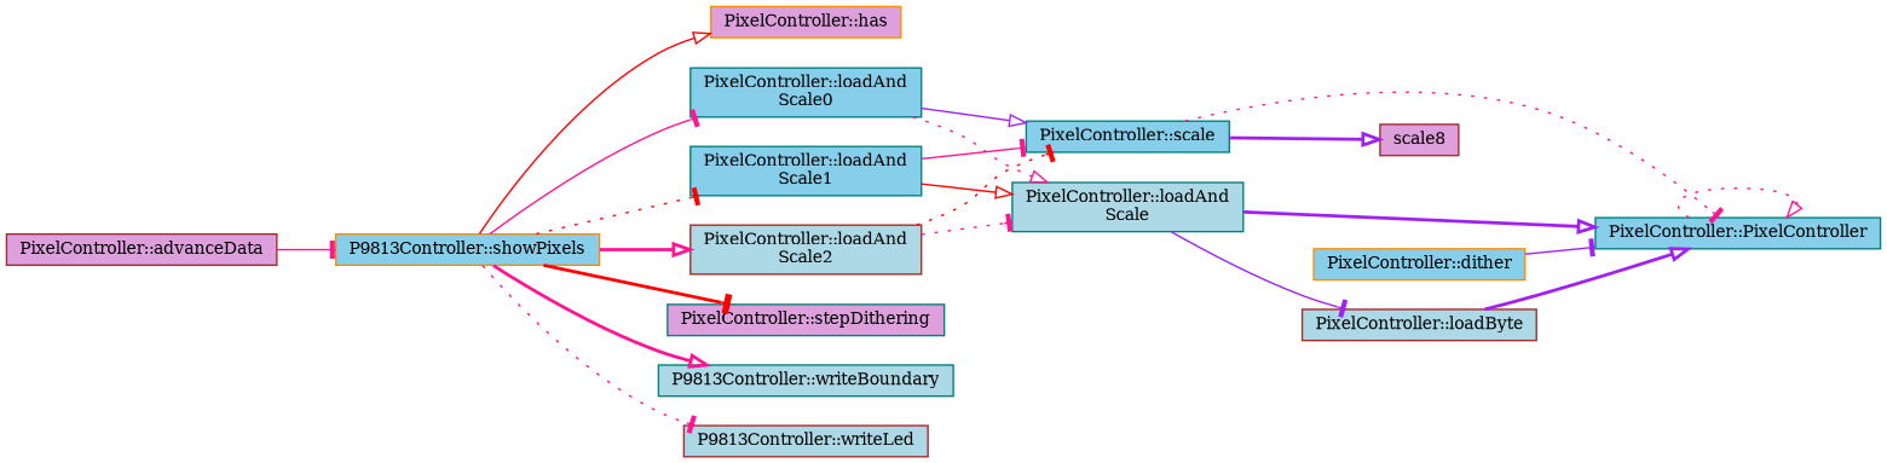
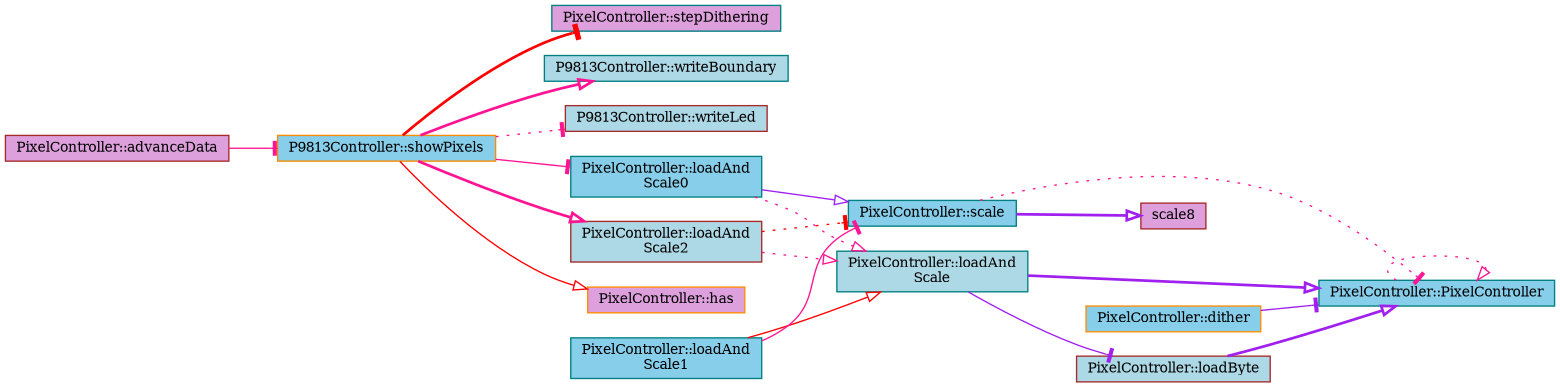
  digraph {
    fontname="DejaVu Serif"
    rankdir=LR
    node [color=teal fillcolor=skyblue fontname="DejaVu Serif" fontsize=10 shape=box style=filled]
    edge [arrowhead=tee color=deeppink fontname="DejaVu Serif" fontsize=10 labelfontname=Helvetica labelfontsize=10 style=solid]
    n1 [color=darkorange fontcolor=black height=0.2 label="P9813Controller::showPixels" width=0.4]
    n2 [color=darkorange fillcolor=plum height=0.2 label="PixelController::has" width=0.4]
    n3 [height=0.2 label="PixelController::loadAnd\lScale0" width=0.4]
    n4 [height=0.2 label="PixelController::loadAnd\lScale1" width=0.4]
    n5 [color=brown fillcolor=lightblue height=0.2 label="PixelController::loadAnd\lScale2" width=0.4]
    n6 [fillcolor=plum height=0.2 label="PixelController::stepDithering" width=0.4]
    n7 [fillcolor=lightblue height=0.2 label="P9813Controller::writeBoundary" width=0.4]
    n8 [color=brown fillcolor=lightblue height=0.2 label="P9813Controller::writeLed" width=0.4]
    n9 [color=brown fillcolor=plum height=0.2 label="PixelController::advanceData" width=0.4]
    n10 [fillcolor=lightblue height=0.2 label="PixelController::loadAnd\lScale" width=0.4]
    n11 [height=0.2 label="PixelController::scale" width=0.4]
    n12 [height=0.2 label="PixelController::PixelController" width=0.4]
    n13 [color=brown fillcolor=lightblue height=0.2 label="PixelController::loadByte" width=0.4]
    n14 [color=brown fillcolor=plum height=0.2 label=scale8 width=0.4]
    n15 [color=darkorange height=0.2 label="PixelController::dither" width=0.4]
    n1 -> n2 [arrowhead=onormal color=red]
    n1 -> n3
-   n1 -> n4 [color=red style=dotted]
    n1 -> n5 [arrowhead=onormal style=bold]
    n1 -> n6 [color=red style=bold]
    n1 -> n7 [arrowhead=onormal style=bold]
    n1 -> n8 [style=dotted]
    n3 -> n10 [arrowhead=onormal style=dotted]
    n3 -> n11 [arrowhead=onormal color=purple]
    n4 -> n10 [arrowhead=onormal color=red]
    n4 -> n11
-   n5 -> n10 [style=dotted]
+   n5 -> n10 [arrowhead=onormal style=dotted]
    n5 -> n11 [color=red style=dotted]
    n9 -> n1
    n10 -> n12 [arrowhead=onormal color=purple style=bold]
    n10 -> n13 [color=purple]
    n11 -> n12 [style=dotted]
    n11 -> n14 [arrowhead=onormal color=purple style=bold]
    n12 -> n12 [arrowhead=onormal style=dotted]
    n13 -> n12 [arrowhead=onormal color=purple style=bold]
    n15 -> n12 [color=purple]
  }
